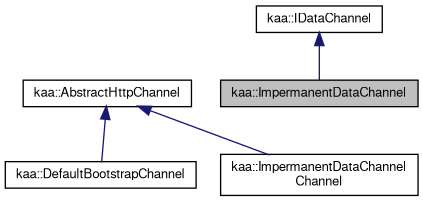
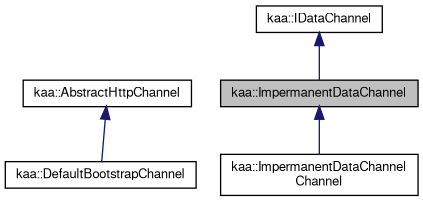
  digraph {
    node [color=black fontname=FreeSans fontsize=10 shape=record]
    edge [color=midnightblue dir=back fontname=FreeSans fontsize=10 labelfontname=FreeSans labelfontsize=10 style=solid]
    n1 [fillcolor=grey75 fontcolor=black height=0.2 label="kaa::ImpermanentDataChannel" style=filled width=0.4]
    n2 [height=0.2 label="kaa::AbstractHttpChannel" width=0.4]
    n3 [height=0.2 label="kaa::DefaultBootstrapChannel" width=0.4]
    n4 [height=0.2 label="kaa::ImpermanentDataChannel\lChannel" width=0.4]
    n5 [height=0.2 label="kaa::IDataChannel" width=0.4]
    n2 -> n3
-   n2 -> n4
+   n1 -> n4
    n5 -> n1
  }
